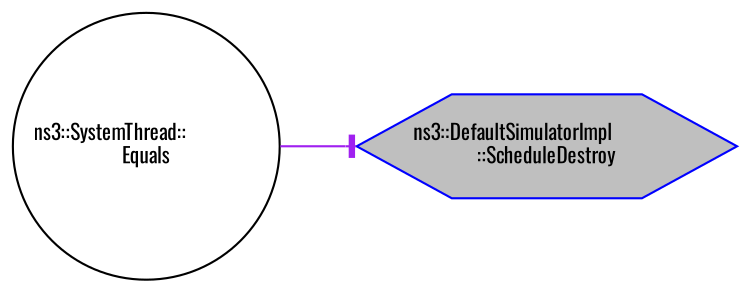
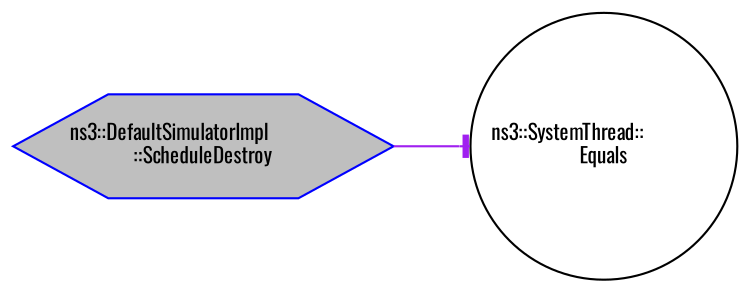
  digraph {
    rankdir=LR
    fontname=Oswald
    node [fontname=Oswald fontsize=10 style=filled]
    n1 [color=blue fillcolor=grey75 fontcolor=black height=0.2 label="ns3::DefaultSimulatorImpl\l::ScheduleDestroy" shape=hexagon width=0.4]
    n2 [color=black fillcolor=white height=0.2 label="ns3::SystemThread::\lEquals" shape=circle width=0.4]
-   n2 -> n1 [color=purple fontname=Oswald fontsize=10 labelfontname=Helvetica labelfontsize=10 style=solid arrowhead=tee]
+   n1 -> n2 [color=purple fontname=Oswald fontsize=10 labelfontname=Helvetica labelfontsize=10 style=solid arrowhead=tee]
  }
